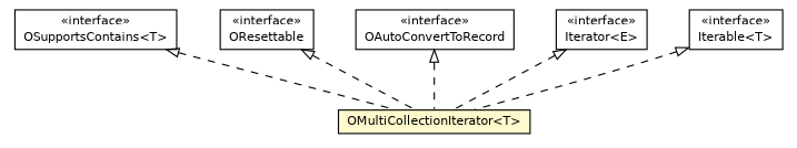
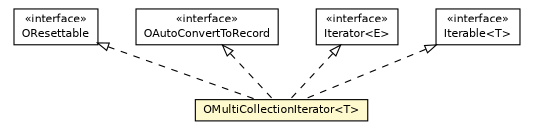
  digraph {
    fontname="DejaVu Sans"
    nodesep=0.25
    ranksep=0.5
    node [fontcolor=black fontname="DejaVu Sans" fontsize=10.0 shape=plaintext]
    edge [arrowtail=empty dir=back fontname="DejaVu Sans" fontsize=10 headport=p labelfontname=Helvetica labelfontsize=10 style=dashed tailport=p]
    n1 [label=<<table title="com.orientechnologies.common.collection.OMultiCollectionIterator" border="0" cellborder="1" cellspacing="0" cellpadding="2" port="p" bgcolor="lemonChiffon" href="./OMultiCollectionIterator.html"> 		<tr><td><table border="0" cellspacing="0" cellpadding="1"> <tr><td align="center" balign="center"> OMultiCollectionIterator&lt;T&gt; </td></tr> 		</table></td></tr> 		</table>>]
-   n2 [label=<<table title="com.orientechnologies.common.util.OSupportsContains" border="0" cellborder="1" cellspacing="0" cellpadding="2" port="p" href="../util/OSupportsContains.html"> 		<tr><td><table border="0" cellspacing="0" cellpadding="1"> <tr><td align="center" balign="center"> &#171;interface&#187; </td></tr> <tr><td align="center" balign="center"> OSupportsContains&lt;T&gt; </td></tr> 		</table></td></tr> 		</table>>]
    n3 [label=<<table title="com.orientechnologies.common.util.OResettable" border="0" cellborder="1" cellspacing="0" cellpadding="2" port="p" href="../util/OResettable.html"> 		<tr><td><table border="0" cellspacing="0" cellpadding="1"> <tr><td align="center" balign="center"> &#171;interface&#187; </td></tr> <tr><td align="center" balign="center"> OResettable </td></tr> 		</table></td></tr> 		</table>>]
    n4 [label=<<table title="com.orientechnologies.orient.core.db.record.OAutoConvertToRecord" border="0" cellborder="1" cellspacing="0" cellpadding="2" port="p" href="../../orient/core/db/record/OAutoConvertToRecord.html"> 		<tr><td><table border="0" cellspacing="0" cellpadding="1"> <tr><td align="center" balign="center"> &#171;interface&#187; </td></tr> <tr><td align="center" balign="center"> OAutoConvertToRecord </td></tr> 		</table></td></tr> 		</table>>]
    n5 [label=<<table title="java.util.Iterator" border="0" cellborder="1" cellspacing="0" cellpadding="2" port="p" href="http://java.sun.com/j2se/1.4.2/docs/api/java/util/Iterator.html"> 		<tr><td><table border="0" cellspacing="0" cellpadding="1"> <tr><td align="center" balign="center"> &#171;interface&#187; </td></tr> <tr><td align="center" balign="center"> Iterator&lt;E&gt; </td></tr> 		</table></td></tr> 		</table>>]
    n6 [label=<<table title="java.lang.Iterable" border="0" cellborder="1" cellspacing="0" cellpadding="2" port="p" href="http://java.sun.com/j2se/1.4.2/docs/api/java/lang/Iterable.html"> 		<tr><td><table border="0" cellspacing="0" cellpadding="1"> <tr><td align="center" balign="center"> &#171;interface&#187; </td></tr> <tr><td align="center" balign="center"> Iterable&lt;T&gt; </td></tr> 		</table></td></tr> 		</table>>]
-   n2 -> n1
    n3 -> n1
    n4 -> n1
    n5 -> n1
    n6 -> n1
  }
